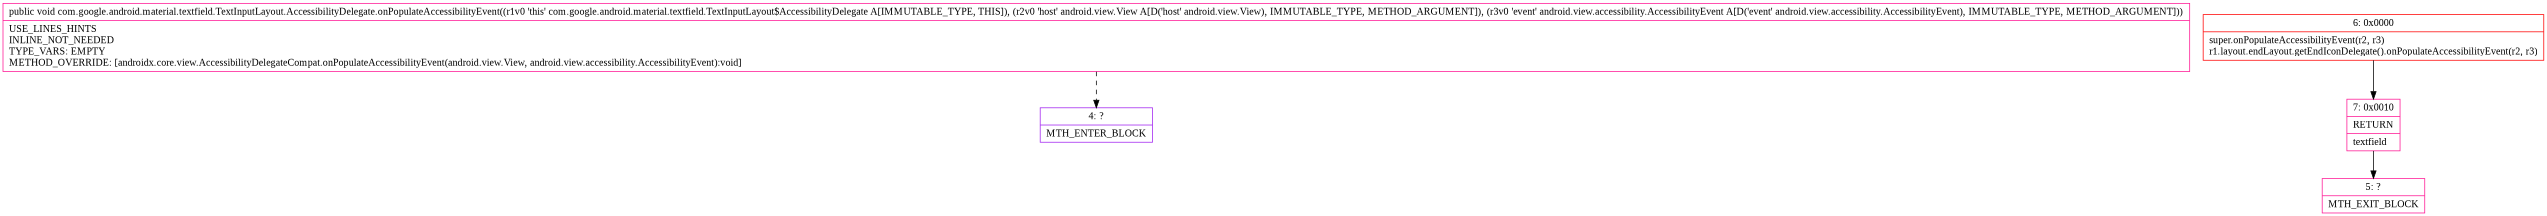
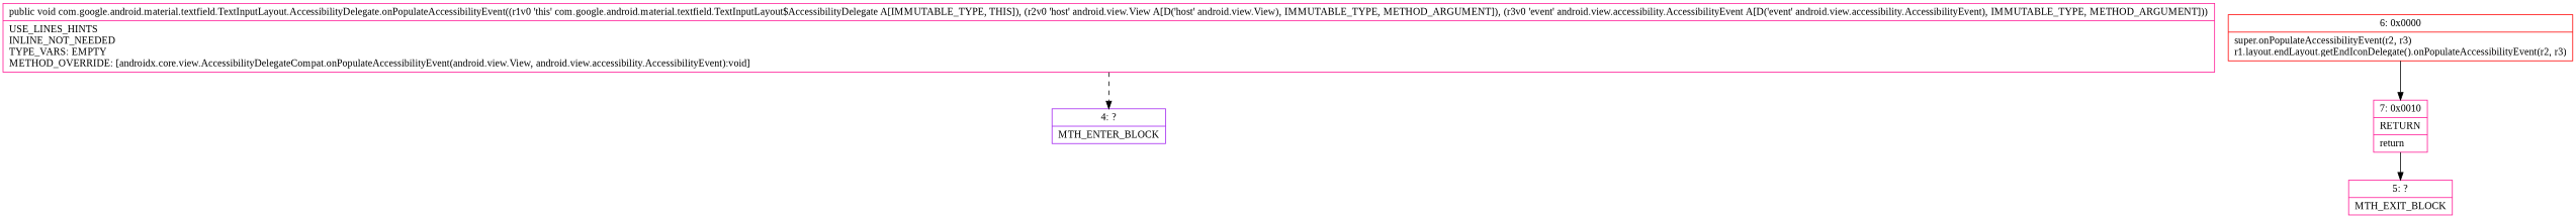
  digraph {
    fontname="Liberation Serif"
    node [color=deeppink fontname="Liberation Serif" shape=record]
    edge [fontname="Liberation Serif" style=solid]
    n1 [color=purple label="{4\:\ ?|MTH_ENTER_BLOCK\l}"]
    n2 [color=red label="{6\:\ 0x0000|super.onPopulateAccessibilityEvent(r2, r3)\lr1.layout.endLayout.getEndIconDelegate().onPopulateAccessibilityEvent(r2, r3)\l}"]
-   n3 [label="{7\:\ 0x0010|RETURN\l|textfield\l}"]
+   n3 [label="{7\:\ 0x0010|RETURN\l|return\l}"]
    n4 [label="{5\:\ ?|MTH_EXIT_BLOCK\l}"]
    n5 [label="{public void com.google.android.material.textfield.TextInputLayout.AccessibilityDelegate.onPopulateAccessibilityEvent((r1v0 'this' com.google.android.material.textfield.TextInputLayout$AccessibilityDelegate A[IMMUTABLE_TYPE, THIS]), (r2v0 'host' android.view.View A[D('host' android.view.View), IMMUTABLE_TYPE, METHOD_ARGUMENT]), (r3v0 'event' android.view.accessibility.AccessibilityEvent A[D('event' android.view.accessibility.AccessibilityEvent), IMMUTABLE_TYPE, METHOD_ARGUMENT]))  | USE_LINES_HINTS\lINLINE_NOT_NEEDED\lTYPE_VARS: EMPTY\lMETHOD_OVERRIDE: [androidx.core.view.AccessibilityDelegateCompat.onPopulateAccessibilityEvent(android.view.View, android.view.accessibility.AccessibilityEvent):void]\l}"]
    n2 -> n3
    n3 -> n4
    n5 -> n1 [style=dashed]
  }
